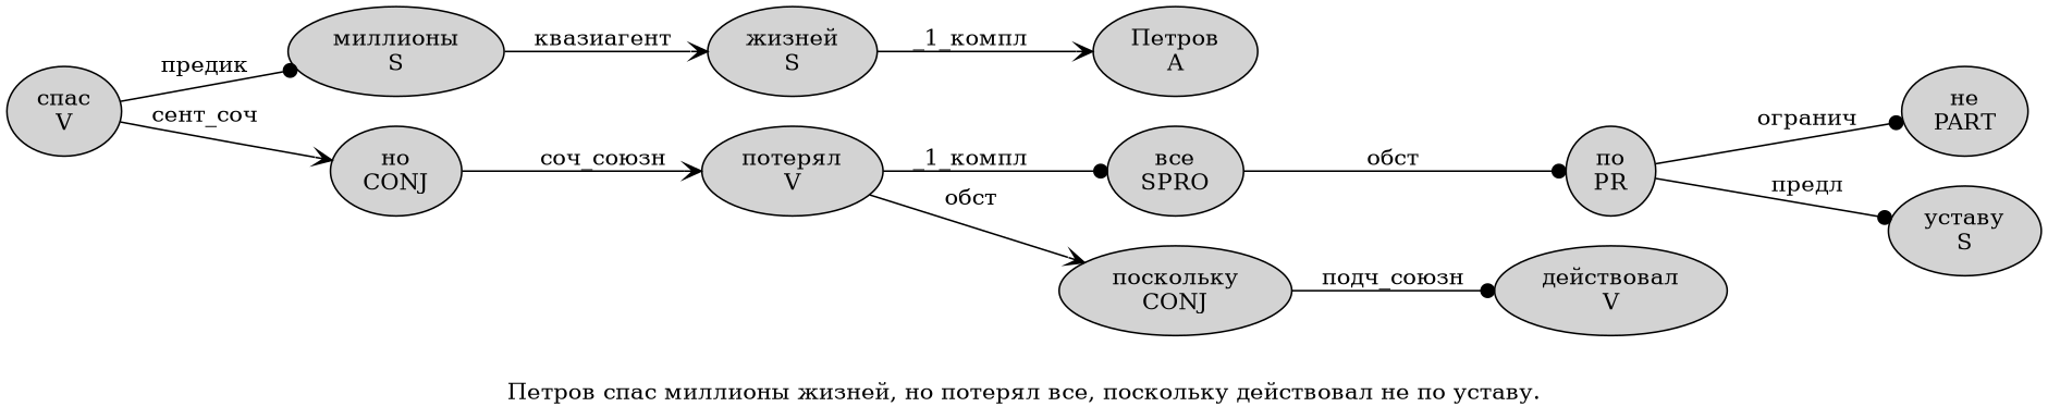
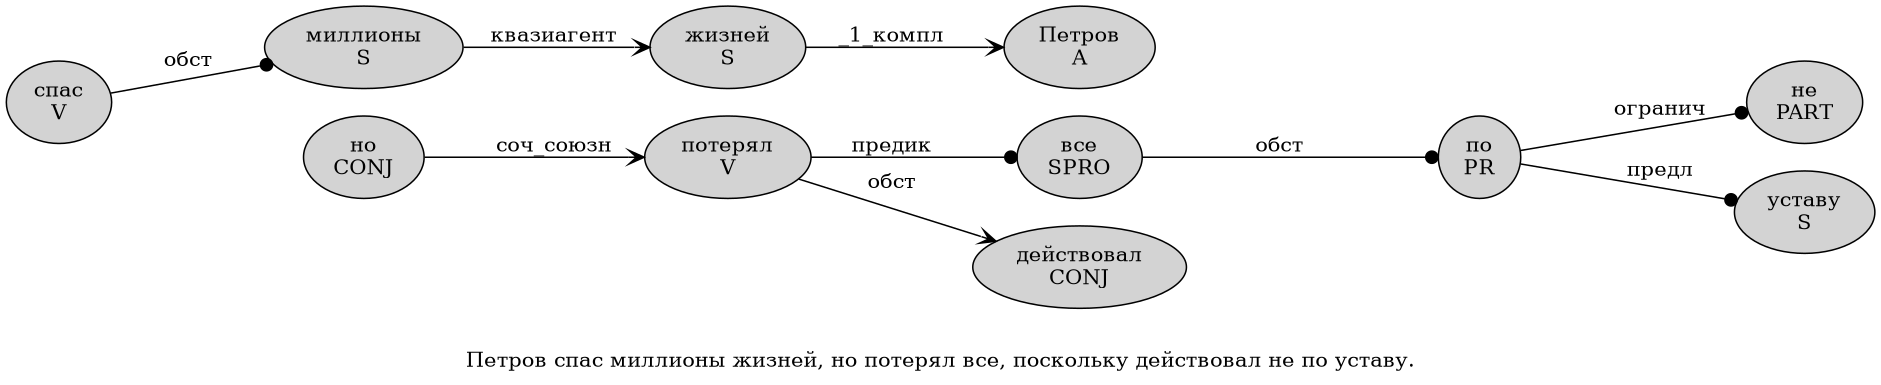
  digraph {
    label="Петров спас миллионы жизней, но потерял все, поскольку действовал не по уставу."
    rankdir=LR
    node [fillcolor=lightgray penwidth=1 shape=ellipse style=filled]
    edge [arrowhead=dot]
    n1 [label="Петров\nA"]
    n2 [label="спас\nV"]
    n3 [label="миллионы\nS"]
    n4 [label="но\nCONJ"]
    n5 [label="жизней\nS"]
    n6 [label="потерял\nV"]
    n7 [label="все\nSPRO"]
-   n8 [label="поскольку\nCONJ"]
+   n8 [label="действовал\nCONJ"]
    n9 [label="по\nPR"]
-   n10 [label="действовал\nV"]
    n11 [label="не\nPART"]
    n12 [label="уставу\nS"]
-   n2 -> n3 [label="предик"]
-   n2 -> n4 [arrowhead=vee label="сент_соч"]
+   n2 -> n3 [label="обст"]
    n3 -> n5 [arrowhead=vee label="квазиагент"]
    n4 -> n6 [arrowhead=vee label="соч_союзн"]
    n5 -> n1 [arrowhead=vee label="_1_компл"]
-   n6 -> n7 [label="_1_компл"]
+   n6 -> n7 [label="предик"]
    n6 -> n8 [arrowhead=vee label="обст"]
    n7 -> n9 [label="обст"]
-   n8 -> n10 [label="подч_союзн"]
    n9 -> n11 [label="огранич"]
    n9 -> n12 [label="предл"]
  }
